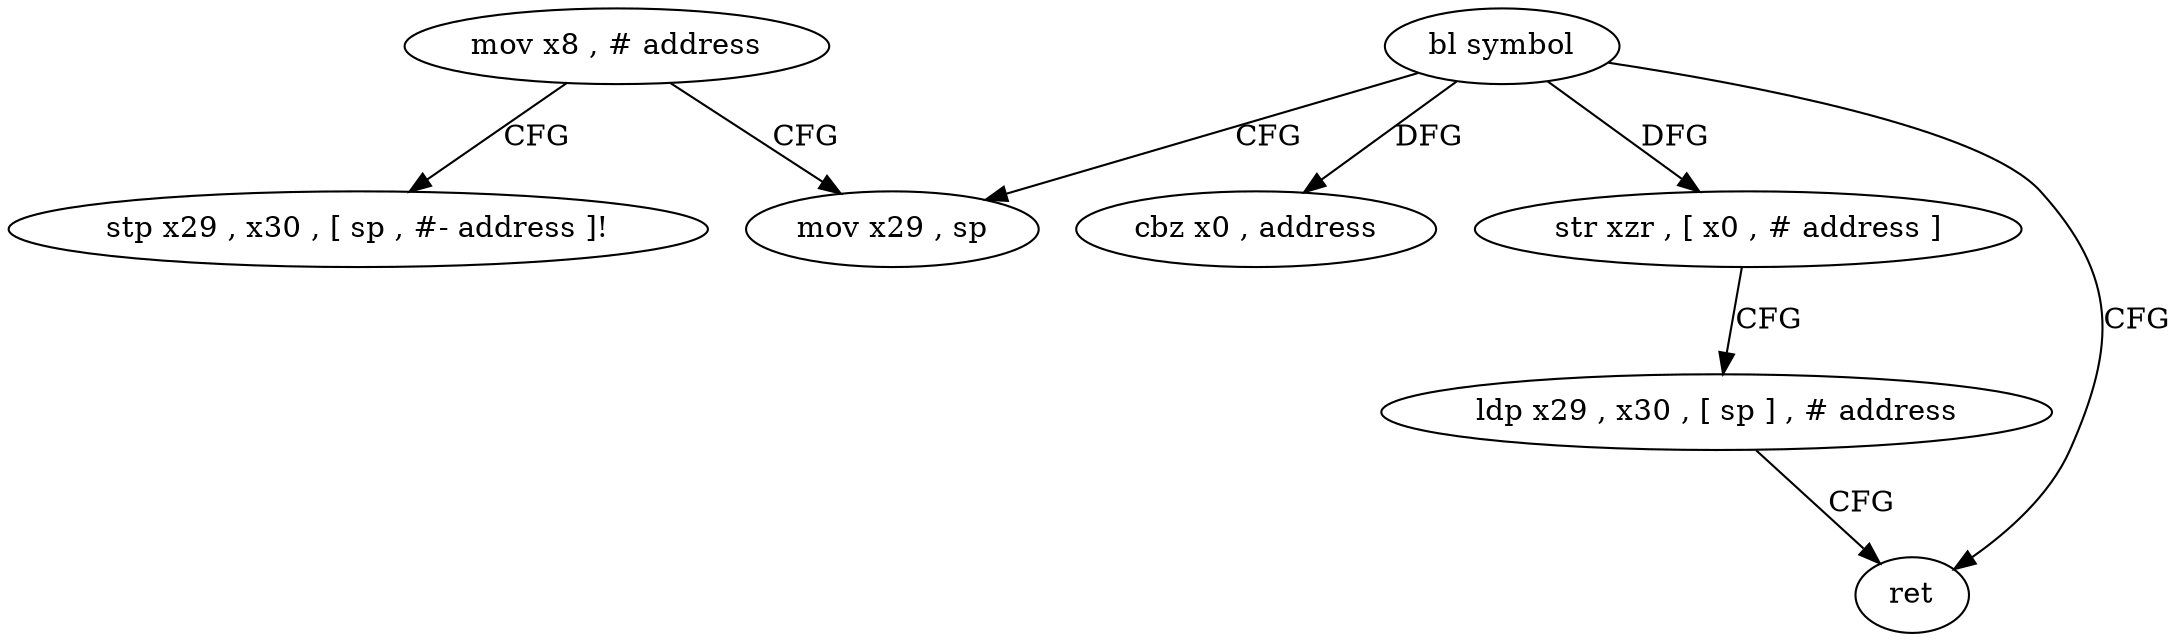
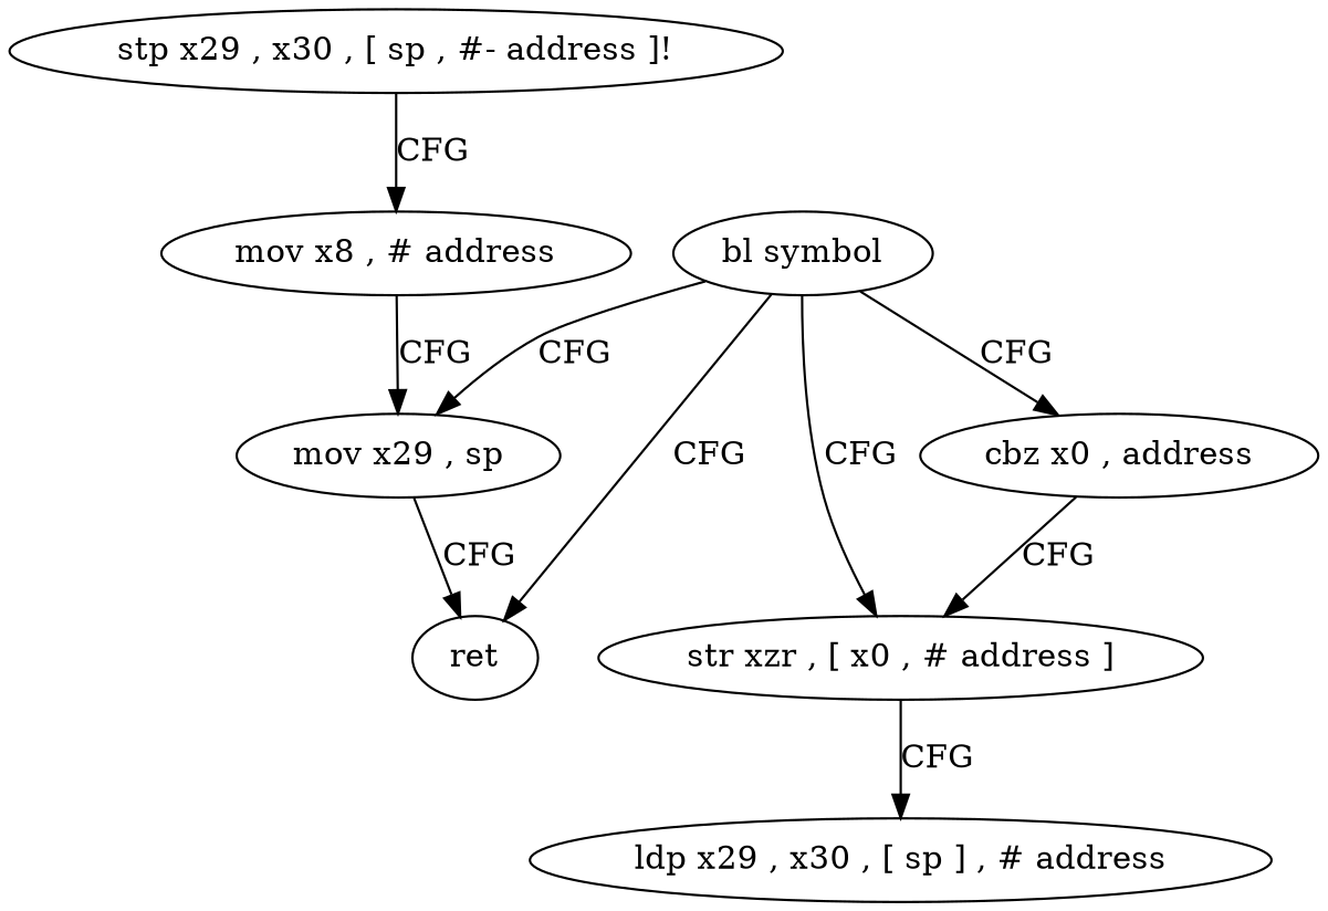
  digraph {
    n1 [label="stp x29 , x30 , [ sp , #- address ]!"]
    n2 [label="mov x8 , # address"]
    n3 [label="mov x29 , sp"]
    n4 [label="bl symbol"]
    n5 [label="cbz x0 , address"]
    n6 [label="str xzr , [ x0 , # address ]"]
    n7 [label=ret]
    n8 [label="ldp x29 , x30 , [ sp ] , # address"]
-   n2 -> n1 [label=CFG]
+   n1 -> n2 [label=CFG]
    n2 -> n3 [label=CFG]
    n4 -> n3 [label=CFG]
-   n4 -> n5 [label=DFG]
-   n4 -> n6 [label=DFG]
+   n4 -> n5 [label=CFG]
+   n4 -> n6 [label=CFG]
    n4 -> n7 [label=CFG]
+   n5 -> n6 [label=CFG]
    n6 -> n8 [label=CFG]
-   n8 -> n7 [label=CFG]
+   n3 -> n7 [label=CFG]
  }
